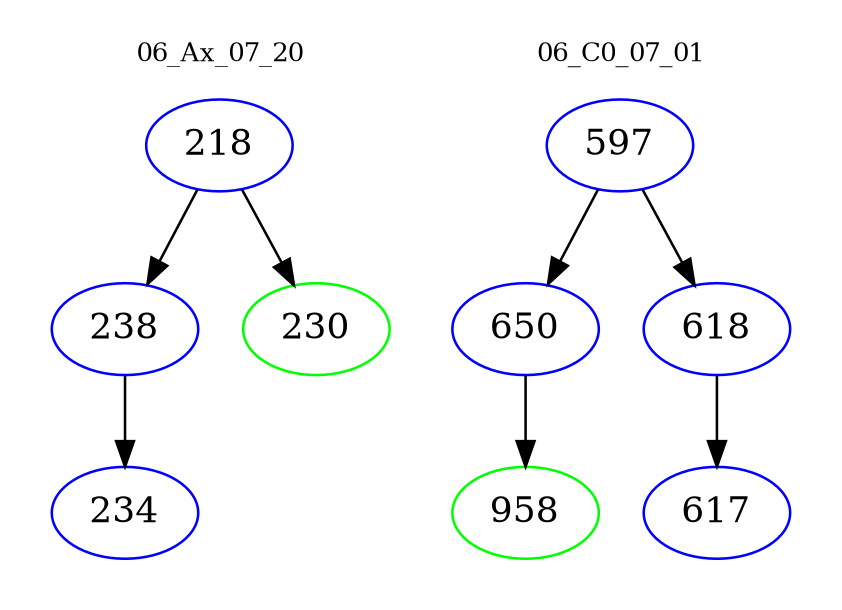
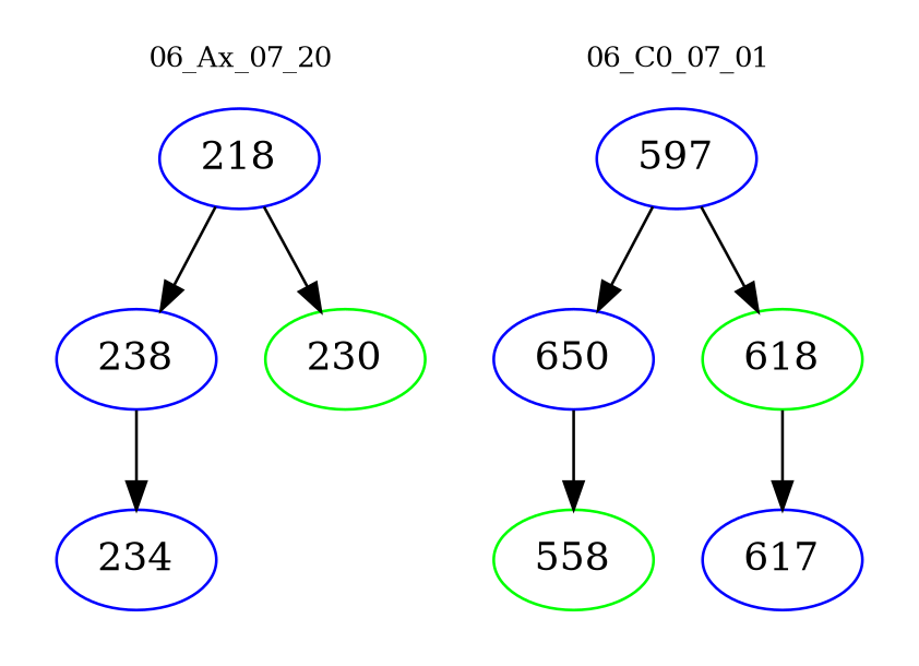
  digraph {
    node [color=blue]
    edge [color=black]
    n1 [label=238]
    n2 [label=234]
    n3 [label=218]
    n4 [color=green label=230]
    n5 [label=597]
    n6 [label=650]
-   n7 [label=618]
-   n8 [color=green label=958]
+   n7 [color=green label=618]
+   n8 [color=green label=558]
    n9 [label=617]
    subgraph cluster_1 {
      color=white
      fontsize=10
      label="06_Ax_07_20"
      n1
      n2
      n3
      n4
    }
    subgraph cluster_2 {
      color=white
      fontsize=10
      label="06_C0_07_01"
      n5
      n6
      n7
      n8
      n9
    }
    n1 -> n2
    n3 -> n1
    n3 -> n4
    n5 -> n6
    n5 -> n7
    n6 -> n8
    n7 -> n9
  }
